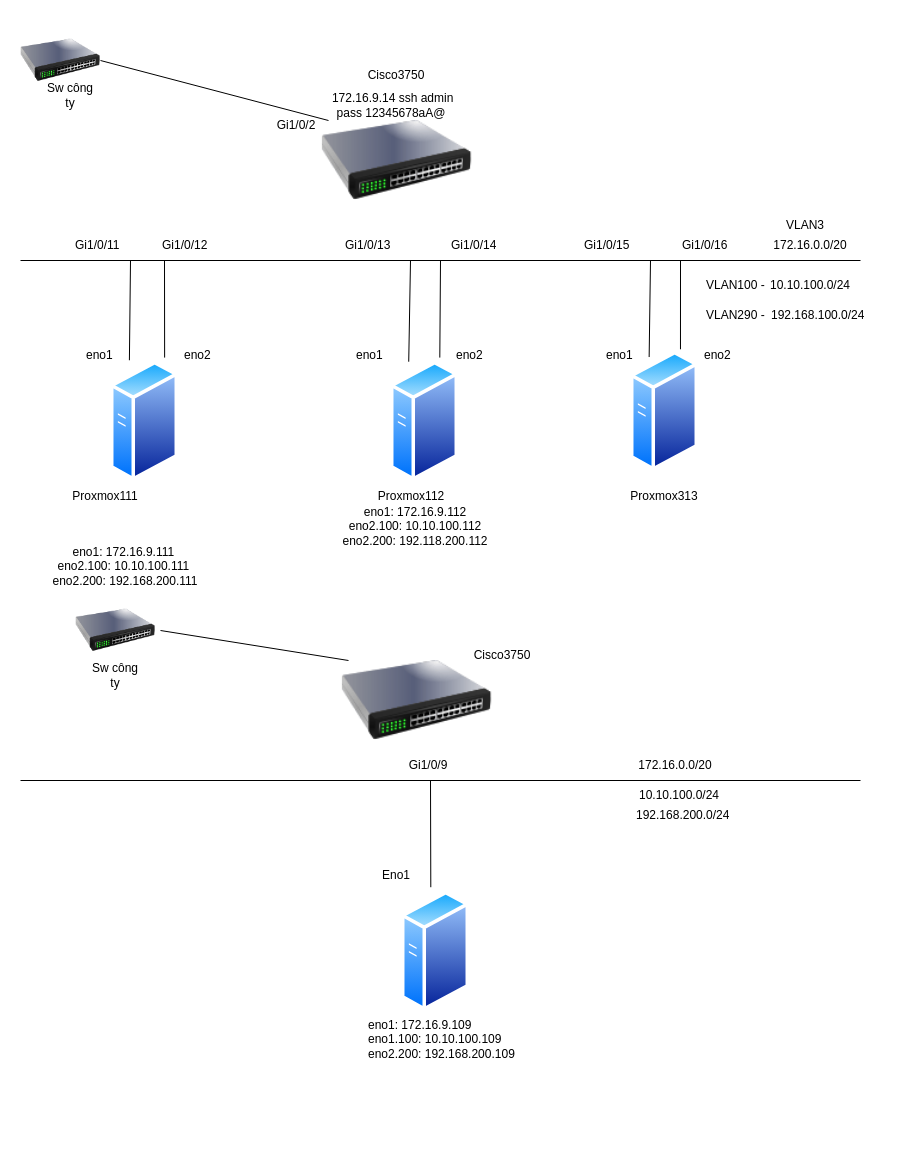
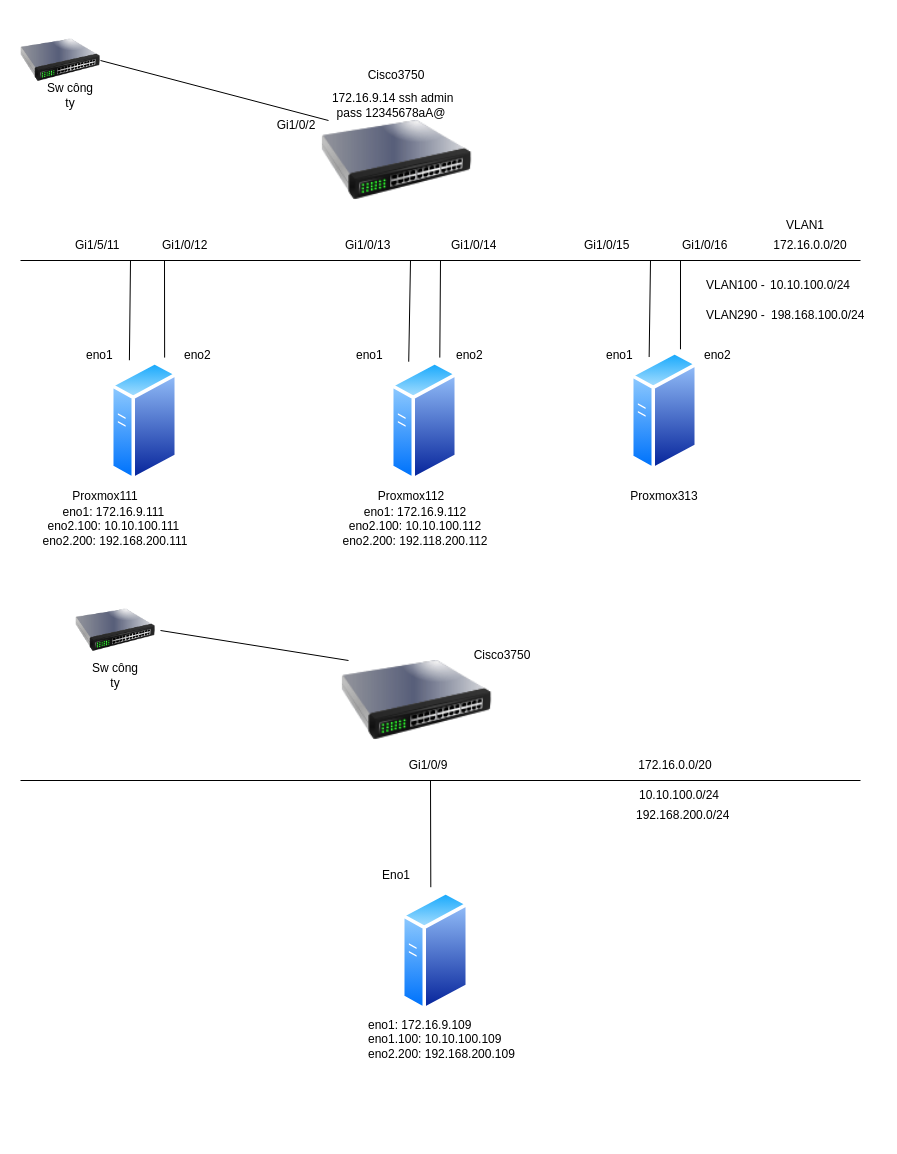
  <mxCell id="0" />
  <mxCell id="1" parent="0" />
  <mxCell id="2" value="" style="image;aspect=fixed;perimeter=ellipsePerimeter;html=1;align=center;shadow=0;dashed=0;spacingTop=3;image=img/lib/active_directory/generic_server.svg;" vertex="1" parent="1"><mxGeometry x="390" y="360" width="68" height="121.43" as="geometry" /></mxCell>
  <mxCell id="3" value="" style="image;aspect=fixed;perimeter=ellipsePerimeter;html=1;align=center;shadow=0;dashed=0;spacingTop=3;image=img/lib/active_directory/generic_server.svg;" vertex="1" parent="1"><mxGeometry x="110" y="360" width="68" height="121.43" as="geometry" /></mxCell>
  <mxCell id="4" value="" style="image;html=1;image=img/lib/clip_art/networking/Switch_128x128.png" vertex="1" parent="1"><mxGeometry x="260" y="120" width="272" height="80" as="geometry" /></mxCell>
  <mxCell id="5" value="" style="image;aspect=fixed;perimeter=ellipsePerimeter;html=1;align=center;shadow=0;dashed=0;spacingTop=3;image=img/lib/active_directory/generic_server.svg;" vertex="1" parent="1"><mxGeometry x="630" y="350" width="68" height="121.43" as="geometry" /></mxCell>
  <mxCell id="6" value="" style="endArrow=none;html=1;rounded=0;" edge="1" parent="1"><mxGeometry width="50" height="50" relative="1" as="geometry"><mxPoint y="260" as="sourcePoint" x="20" /><mxPoint x="860" y="260" as="targetPoint" /></mxGeometry></mxCell>
  <mxCell id="7" value="" style="endArrow=none;html=1;rounded=0;exitX=0.278;exitY=-0.002;exitDx=0;exitDy=0;exitPerimeter=0;" edge="1" parent="1" source="3"><mxGeometry width="50" height="50" relative="1" as="geometry"><mxPoint x="380" y="330" as="sourcePoint" /><mxPoint x="130" y="260" as="targetPoint" /></mxGeometry></mxCell>
  <mxCell id="8" value="" style="endArrow=none;html=1;rounded=0;exitX=0.796;exitY=-0.024;exitDx=0;exitDy=0;exitPerimeter=0;" edge="1" parent="1" source="3"><mxGeometry width="50" height="50" relative="1" as="geometry"><mxPoint x="380" y="330" as="sourcePoint" /><mxPoint x="164" y="260" as="targetPoint" /></mxGeometry></mxCell>
  <mxCell id="9" value="" style="endArrow=none;html=1;rounded=0;exitX=0.268;exitY=0.01;exitDx=0;exitDy=0;exitPerimeter=0;" edge="1" parent="1" source="2"><mxGeometry width="50" height="50" relative="1" as="geometry"><mxPoint x="380" y="330" as="sourcePoint" /><mxPoint x="410" y="260" as="targetPoint" /></mxGeometry></mxCell>
  <mxCell id="10" value="" style="endArrow=none;html=1;rounded=0;exitX=0.725;exitY=-0.024;exitDx=0;exitDy=0;exitPerimeter=0;" edge="1" parent="1" source="2"><mxGeometry width="50" height="50" relative="1" as="geometry"><mxPoint x="380" y="330" as="sourcePoint" /><mxPoint x="440" y="260" as="targetPoint" /></mxGeometry></mxCell>
  <mxCell id="11" value="" style="endArrow=none;html=1;rounded=0;exitX=0.25;exitY=0;exitDx=0;exitDy=0;" edge="1" parent="1" source="5"><mxGeometry width="50" height="50" relative="1" as="geometry"><mxPoint x="380" y="330" as="sourcePoint" /><mxPoint x="650" y="260" as="targetPoint" /></mxGeometry></mxCell>
  <mxCell id="12" value="" style="endArrow=none;html=1;rounded=0;exitX=0.735;exitY=-0.01;exitDx=0;exitDy=0;exitPerimeter=0;" edge="1" parent="1" source="5"><mxGeometry width="50" height="50" relative="1" as="geometry"><mxPoint x="380" y="330" as="sourcePoint" /><mxPoint x="680" y="260" as="targetPoint" /></mxGeometry></mxCell>
  <mxCell id="13" value="eno1" style="text;strokeColor=none;fillColor=none;align=left;verticalAlign=middle;spacingLeft=4;spacingRight=4;overflow=hidden;points=[[0,0.5],[1,0.5]];portConstraint=eastwest;rotatable=0;whiteSpace=wrap;html=1;" vertex="1" parent="1"><mxGeometry x="80" y="340" width="40" height="30" as="geometry" /></mxCell>
  <mxCell id="14" value="eno1" style="text;strokeColor=none;fillColor=none;align=left;verticalAlign=middle;spacingLeft=4;spacingRight=4;overflow=hidden;points=[[0,0.5],[1,0.5]];portConstraint=eastwest;rotatable=0;whiteSpace=wrap;html=1;" vertex="1" parent="1"><mxGeometry x="350" y="340" width="40" height="30" as="geometry" /></mxCell>
  <mxCell id="15" value="eno1" style="text;strokeColor=none;fillColor=none;align=left;verticalAlign=middle;spacingLeft=4;spacingRight=4;overflow=hidden;points=[[0,0.5],[1,0.5]];portConstraint=eastwest;rotatable=0;whiteSpace=wrap;html=1;" vertex="1" parent="1"><mxGeometry x="600" y="340" width="40" height="30" as="geometry" /></mxCell>
  <mxCell id="16" value="eno2" style="text;strokeColor=none;fillColor=none;align=left;verticalAlign=middle;spacingLeft=4;spacingRight=4;overflow=hidden;points=[[0,0.5],[1,0.5]];portConstraint=eastwest;rotatable=0;whiteSpace=wrap;html=1;" vertex="1" parent="1"><mxGeometry x="698" y="340" width="40" height="30" as="geometry" /></mxCell>
  <mxCell id="17" value="eno2" style="text;strokeColor=none;fillColor=none;align=left;verticalAlign=middle;spacingLeft=4;spacingRight=4;overflow=hidden;points=[[0,0.5],[1,0.5]];portConstraint=eastwest;rotatable=0;whiteSpace=wrap;html=1;" vertex="1" parent="1"><mxGeometry x="450" y="340" width="40" height="30" as="geometry" /></mxCell>
  <mxCell id="18" value="eno2" style="text;strokeColor=none;fillColor=none;align=left;verticalAlign=middle;spacingLeft=4;spacingRight=4;overflow=hidden;points=[[0,0.5],[1,0.5]];portConstraint=eastwest;rotatable=0;whiteSpace=wrap;html=1;" vertex="1" parent="1"><mxGeometry x="178" y="340" width="40" height="30" as="geometry" /></mxCell>
- <mxCell id="19" value="Gi1/0/11" style="text;strokeColor=none;fillColor=none;align=left;verticalAlign=middle;spacingLeft=4;spacingRight=4;overflow=hidden;points=[[0,0.5],[1,0.5]];portConstraint=eastwest;rotatable=0;whiteSpace=wrap;html=1;" vertex="1" parent="1"><mxGeometry x="69" y="230" width="62" height="30" as="geometry" /></mxCell>
+ <mxCell id="19" value="Gi1/5/11" style="text;strokeColor=none;fillColor=none;align=left;verticalAlign=middle;spacingLeft=4;spacingRight=4;overflow=hidden;points=[[0,0.5],[1,0.5]];portConstraint=eastwest;rotatable=0;whiteSpace=wrap;html=1;" vertex="1" parent="1"><mxGeometry x="69" y="230" width="62" height="30" as="geometry" /></mxCell>
  <mxCell id="20" value="Gi1/0/13" style="text;strokeColor=none;fillColor=none;align=left;verticalAlign=middle;spacingLeft=4;spacingRight=4;overflow=hidden;points=[[0,0.5],[1,0.5]];portConstraint=eastwest;rotatable=0;whiteSpace=wrap;html=1;" vertex="1" parent="1"><mxGeometry x="339" y="230" width="62" height="30" as="geometry" /></mxCell>
  <mxCell id="21" value="Gi1/0/15" style="text;strokeColor=none;fillColor=none;align=left;verticalAlign=middle;spacingLeft=4;spacingRight=4;overflow=hidden;points=[[0,0.5],[1,0.5]];portConstraint=eastwest;rotatable=0;whiteSpace=wrap;html=1;" vertex="1" parent="1"><mxGeometry x="578" y="230" width="62" height="30" as="geometry" /></mxCell>
  <mxCell id="22" value="Gi1/0/12" style="text;strokeColor=none;fillColor=none;align=left;verticalAlign=middle;spacingLeft=4;spacingRight=4;overflow=hidden;points=[[0,0.5],[1,0.5]];portConstraint=eastwest;rotatable=0;whiteSpace=wrap;html=1;" vertex="1" parent="1"><mxGeometry x="156" y="230" width="62" height="30" as="geometry" /></mxCell>
  <mxCell id="23" value="Gi1/0/14" style="text;strokeColor=none;fillColor=none;align=left;verticalAlign=middle;spacingLeft=4;spacingRight=4;overflow=hidden;points=[[0,0.5],[1,0.5]];portConstraint=eastwest;rotatable=0;whiteSpace=wrap;html=1;" vertex="1" parent="1"><mxGeometry x="445" y="230" width="62" height="30" as="geometry" /></mxCell>
  <mxCell id="24" value="Gi1/0/16" style="text;strokeColor=none;fillColor=none;align=left;verticalAlign=middle;spacingLeft=4;spacingRight=4;overflow=hidden;points=[[0,0.5],[1,0.5]];portConstraint=eastwest;rotatable=0;whiteSpace=wrap;html=1;" vertex="1" parent="1"><mxGeometry x="676" y="230" width="62" height="30" as="geometry" /></mxCell>
  <mxCell id="25" value="Cisco3750" style="text;html=1;align=center;verticalAlign=middle;whiteSpace=wrap;rounded=0;" vertex="1" parent="1"><mxGeometry x="366" y="60" width="60" height="30" as="geometry" /></mxCell>
  <mxCell id="26" value="172.16.0.0/20" style="text;html=1;align=center;verticalAlign=middle;whiteSpace=wrap;rounded=0;" vertex="1" parent="1"><mxGeometry x="765" y="230" width="90" height="30" as="geometry" /></mxCell>
  <mxCell id="27" value="10.10.100.0/24" style="text;html=1;align=center;verticalAlign=middle;whiteSpace=wrap;rounded=0;" vertex="1" parent="1"><mxGeometry x="780" y="270" width="60" height="30" as="geometry" /></mxCell>
- <mxCell id="28" value="192.168.100.0/24" style="text;strokeColor=none;fillColor=none;align=left;verticalAlign=middle;spacingLeft=4;spacingRight=4;overflow=hidden;points=[[0,0.5],[1,0.5]];portConstraint=eastwest;rotatable=0;whiteSpace=wrap;html=1;" vertex="1" parent="1"><mxGeometry x="765" y="300" width="110" height="30" as="geometry" /></mxCell>
- <mxCell id="29" value="VLAN3" style="text;strokeColor=none;fillColor=none;align=left;verticalAlign=middle;spacingLeft=4;spacingRight=4;overflow=hidden;points=[[0,0.5],[1,0.5]];portConstraint=eastwest;rotatable=0;whiteSpace=wrap;html=1;" vertex="1" parent="1"><mxGeometry x="780" y="210" width="80" height="30" as="geometry" /></mxCell>
+ <mxCell id="28" value="198.168.100.0/24" style="text;strokeColor=none;fillColor=none;align=left;verticalAlign=middle;spacingLeft=4;spacingRight=4;overflow=hidden;points=[[0,0.5],[1,0.5]];portConstraint=eastwest;rotatable=0;whiteSpace=wrap;html=1;" vertex="1" parent="1"><mxGeometry x="765" y="300" width="110" height="30" as="geometry" /></mxCell>
+ <mxCell id="29" value="VLAN1" style="text;strokeColor=none;fillColor=none;align=left;verticalAlign=middle;spacingLeft=4;spacingRight=4;overflow=hidden;points=[[0,0.5],[1,0.5]];portConstraint=eastwest;rotatable=0;whiteSpace=wrap;html=1;" vertex="1" parent="1"><mxGeometry x="780" y="210" width="80" height="30" as="geometry" /></mxCell>
  <mxCell id="30" value="VLAN100 -&amp;nbsp;" style="text;strokeColor=none;fillColor=none;align=left;verticalAlign=middle;spacingLeft=4;spacingRight=4;overflow=hidden;points=[[0,0.5],[1,0.5]];portConstraint=eastwest;rotatable=0;whiteSpace=wrap;html=1;" vertex="1" parent="1"><mxGeometry x="700" y="270" width="80" height="30" as="geometry" /></mxCell>
  <mxCell id="31" value="VLAN290 -&amp;nbsp;" style="text;strokeColor=none;fillColor=none;align=left;verticalAlign=middle;spacingLeft=4;spacingRight=4;overflow=hidden;points=[[0,0.5],[1,0.5]];portConstraint=eastwest;rotatable=0;whiteSpace=wrap;html=1;" vertex="1" parent="1"><mxGeometry x="700" y="300" width="80" height="30" as="geometry" /></mxCell>
  <mxCell id="32" value="Proxmox111" style="text;html=1;align=center;verticalAlign=middle;whiteSpace=wrap;rounded=0;" vertex="1" parent="1"><mxGeometry x="60" y="481.43" width="90" height="30" as="geometry" /></mxCell>
  <mxCell id="33" value="Proxmox112" style="text;html=1;align=center;verticalAlign=middle;whiteSpace=wrap;rounded=0;" vertex="1" parent="1"><mxGeometry x="366" y="481.43" width="90" height="30" as="geometry" /></mxCell>
  <mxCell id="34" value="Proxmox313" style="text;html=1;align=center;verticalAlign=middle;whiteSpace=wrap;rounded=0;" vertex="1" parent="1"><mxGeometry x="619" y="481.43" width="90" height="30" as="geometry" /></mxCell>
- <mxCell id="35" value="eno1: 172.16.9.111&amp;nbsp; eno2.100: 10.10.100.111&amp;nbsp; eno2.200: 192.168.200.111" style="text;html=1;align=center;verticalAlign=middle;whiteSpace=wrap;rounded=0;" vertex="1" parent="1"><mxGeometry x="50" y="551.43" width="150" height="30" as="geometry" /></mxCell>
+ <mxCell id="35" value="eno1: 172.16.9.111&amp;nbsp; eno2.100: 10.10.100.111&amp;nbsp; eno2.200: 192.168.200.111" style="text;html=1;align=center;verticalAlign=middle;whiteSpace=wrap;rounded=0;" vertex="1" parent="1"><mxGeometry x="40" y="511.43" width="150" height="30" as="geometry" /></mxCell>
  <mxCell id="36" value="eno1: 172.16.9.112 eno2.100: 10.10.100.112 eno2.200: 192.118.200.112" style="text;html=1;align=center;verticalAlign=middle;whiteSpace=wrap;rounded=0;" vertex="1" parent="1"><mxGeometry x="340" y="511.43" width="150" height="30" as="geometry" /></mxCell>
  <mxCell id="37" value="&amp;nbsp;172.16.9.14 ssh admin pass&amp;nbsp;12345678aA@" style="text;html=1;align=center;verticalAlign=middle;whiteSpace=wrap;rounded=0;" vertex="1" parent="1"><mxGeometry x="326" y="90" width="130" height="30" as="geometry" /></mxCell>
  <mxCell id="38" value="" style="image;html=1;image=img/lib/clip_art/networking/Switch_128x128.png" vertex="1" parent="1"><mxGeometry y="20" width="80" height="80" as="geometry" x="20" /></mxCell>
  <mxCell id="39" value="" style="endArrow=none;html=1;rounded=0;entryX=0.25;entryY=0;entryDx=0;entryDy=0;exitX=1;exitY=0.5;exitDx=0;exitDy=0;" edge="1" parent="1" source="38" target="4"><mxGeometry width="50" height="50" relative="1" as="geometry"><mxPoint x="380" y="330" as="sourcePoint" /><mxPoint x="430" y="280" as="targetPoint" /></mxGeometry></mxCell>
  <mxCell id="40" value="Sw công ty" style="text;html=1;align=center;verticalAlign=middle;whiteSpace=wrap;rounded=0;" vertex="1" parent="1"><mxGeometry x="40" y="80" width="60" height="30" as="geometry" /></mxCell>
  <mxCell id="41" value="Gi1/0/2" style="text;html=1;align=center;verticalAlign=middle;whiteSpace=wrap;rounded=0;" vertex="1" parent="1"><mxGeometry x="266" y="110" width="60" height="30" as="geometry" /></mxCell>
  <mxCell id="42" value="" style="image;html=1;image=img/lib/clip_art/networking/Switch_128x128.png" vertex="1" parent="1"><mxGeometry x="280" y="660" width="272" height="80" as="geometry" /></mxCell>
  <mxCell id="43" value="" style="image;html=1;image=img/lib/clip_art/networking/Switch_128x128.png" vertex="1" parent="1"><mxGeometry x="75" y="590" width="80" height="80" as="geometry" /></mxCell>
  <mxCell id="44" value="" style="endArrow=none;html=1;rounded=0;entryX=0.25;entryY=0;entryDx=0;entryDy=0;" edge="1" parent="1" target="42"><mxGeometry width="50" height="50" relative="1" as="geometry"><mxPoint x="160" y="630" as="sourcePoint" /><mxPoint x="458" y="660" as="targetPoint" /></mxGeometry></mxCell>
  <mxCell id="45" value="" style="endArrow=none;html=1;rounded=0;" edge="1" parent="1"><mxGeometry width="50" height="50" relative="1" as="geometry"><mxPoint y="780" as="sourcePoint" x="20" /><mxPoint x="860" y="780" as="targetPoint" /></mxGeometry></mxCell>
  <mxCell id="46" value="" style="image;aspect=fixed;perimeter=ellipsePerimeter;html=1;align=center;shadow=0;dashed=0;spacingTop=3;image=img/lib/active_directory/generic_server.svg;" vertex="1" parent="1"><mxGeometry x="401" y="890" width="68" height="121.43" as="geometry" /></mxCell>
  <mxCell id="47" value="" style="endArrow=none;html=1;rounded=0;exitX=0.431;exitY=-0.027;exitDx=0;exitDy=0;exitPerimeter=0;" edge="1" parent="1" source="46"><mxGeometry width="50" height="50" relative="1" as="geometry"><mxPoint x="380" y="880" as="sourcePoint" /><mxPoint x="430" y="780" as="targetPoint" /></mxGeometry></mxCell>
  <mxCell id="48" value="Gi1/0/9" style="text;html=1;align=center;verticalAlign=middle;whiteSpace=wrap;rounded=0;" vertex="1" parent="1"><mxGeometry x="398" y="750" width="60" height="30" as="geometry" /></mxCell>
  <mxCell id="49" value="Eno1" style="text;html=1;align=center;verticalAlign=middle;whiteSpace=wrap;rounded=0;" vertex="1" parent="1"><mxGeometry x="366" y="860" width="60" height="30" as="geometry" /></mxCell>
  <mxCell id="50" value="eno1: 172.16.9.109&lt;div&gt;eno1.100: 10.10.100.109&lt;/div&gt;&lt;div&gt;eno2.200: 192.168.200.109&lt;/div&gt;" style="text;whiteSpace=wrap;html=1;" vertex="1" parent="1"><mxGeometry x="366" y="1011.43" width="420" height="120" as="geometry" /></mxCell>
  <mxCell id="51" value="Sw công ty" style="text;html=1;align=center;verticalAlign=middle;whiteSpace=wrap;rounded=0;" vertex="1" parent="1"><mxGeometry x="85" y="660" width="60" height="30" as="geometry" /></mxCell>
  <mxCell id="52" value="Cisco3750" style="text;html=1;align=center;verticalAlign=middle;whiteSpace=wrap;rounded=0;" vertex="1" parent="1"><mxGeometry x="472" y="640" width="60" height="30" as="geometry" /></mxCell>
  <mxCell id="53" value="172.16.0.0/20" style="text;html=1;align=center;verticalAlign=middle;whiteSpace=wrap;rounded=0;" vertex="1" parent="1"><mxGeometry x="630" y="750" width="90" height="30" as="geometry" /></mxCell>
  <mxCell id="54" value="10.10.100.0/24" style="text;html=1;align=center;verticalAlign=middle;whiteSpace=wrap;rounded=0;" vertex="1" parent="1"><mxGeometry x="649" y="780" width="60" height="30" as="geometry" /></mxCell>
  <mxCell id="55" value="192.168.200.0/24" style="text;strokeColor=none;fillColor=none;align=left;verticalAlign=middle;spacingLeft=4;spacingRight=4;overflow=hidden;points=[[0,0.5],[1,0.5]];portConstraint=eastwest;rotatable=0;whiteSpace=wrap;html=1;" vertex="1" parent="1"><mxGeometry x="630" y="800" width="110" height="30" as="geometry" /></mxCell>
